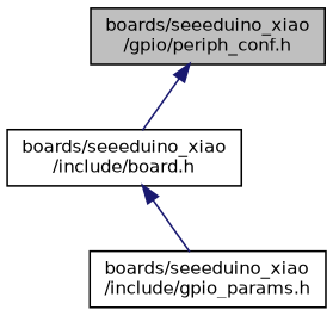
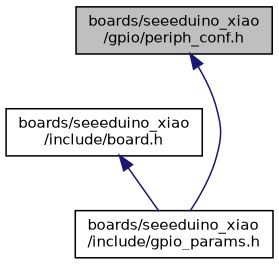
  digraph {
    node [color=black fillcolor=white fontname=Helvetica fontsize=10 shape=record style=filled]
    edge [color=midnightblue dir=back fontname=Helvetica fontsize=10 labelfontname=Helvetica labelfontsize=10 style=solid]
    n1 [fillcolor=grey75 fontcolor=black height=0.2 label="boards/seeeduino_xiao\l/gpio/periph_conf.h" width=0.4]
    n2 [height=0.2 label="boards/seeeduino_xiao\l/include/board.h" width=0.4]
    n3 [height=0.2 label="boards/seeeduino_xiao\l/include/gpio_params.h" width=0.4]
-   n1 -> n2
+   n1 -> n3
    n2 -> n3
  }
